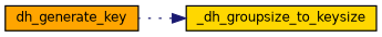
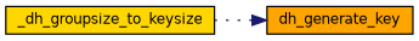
  digraph {
    rankdir=RL
    node [color=black fontname=Helvetica fontsize=10 shape=record style=filled]
    n1 [fillcolor=gold fontcolor=black height=0.2 label=_dh_groupsize_to_keysize width=0.4]
    n2 [fillcolor=orange height=0.2 label=dh_generate_key width=0.4]
-   n1 -> n2 [color=midnightblue dir=back fontname=Helvetica fontsize=10 labelfontname=Helvetica labelfontsize=10 style=dotted]
+   n2 -> n1 [color=midnightblue dir=back fontname=Helvetica fontsize=10 labelfontname=Helvetica labelfontsize=10 style=dotted]
  }
